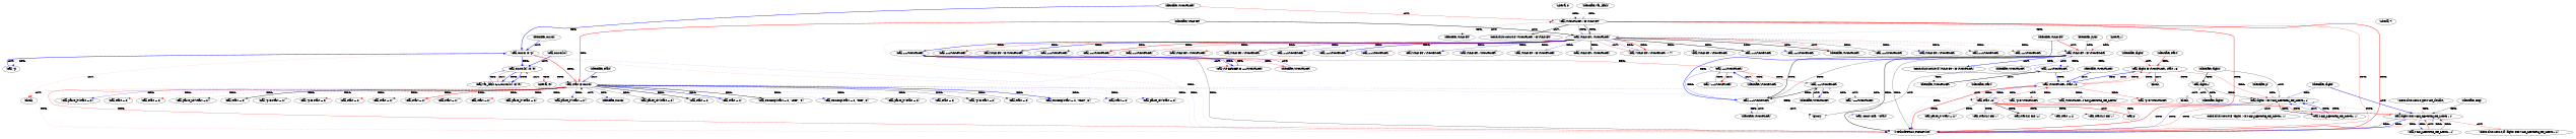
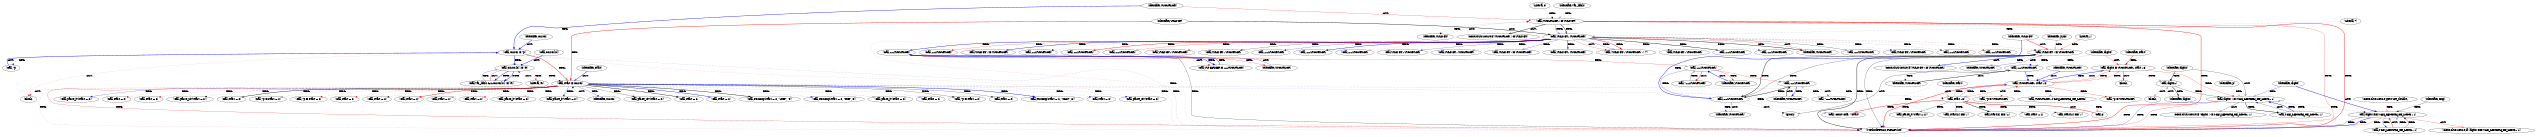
  digraph {
    edge [arrowhead=onormal color=blue style=dotted]
    n1 [label="(Call,digits = YYCURSOR - start - 3)"]
    n2 [label="(Call,YYCURSOR - start - 3)"]
    n3 [label="(Call,digits--)"]
    n4 [label="(Call,digits >= MAX_LENGTH_OF_LONG - 1)"]
    n5 [label="(Block,)"]
    n6 [label="(MethodReturn,PHPAPI int)"]
    n7 [label="(Call,start - 3)"]
    n8 [label="(Call,*p = YYCURSOR)"]
    n9 [label="(Call,YYCURSOR - MAX_LENGTH_OF_LONG)"]
    n10 [label="(Call,*p = YYCURSOR)"]
    n11 [label="(Block,)"]
    n12 [label="(Identifier,digits)"]
    n13 [label="(Call,digits == MAX_LENGTH_OF_LONG - 1)"]
    n14 [label="(ControlStructure,if (digits >= MAX_LENGTH_OF_LONG - 1))"]
    n15 [label="(Call,MAX_LENGTH_OF_LONG - 1)"]
    n16 [label="(Call,start[2] == '-')"]
    n17 [label="(Call,3)"]
    n18 [label="(Call,parse_iv(start + 2))"]
    n19 [label="(Call,(const char *)start)"]
    n20 [label="(Call,start[2] == '-')"]
    n21 [label="(Call,start[2] == '+')"]
    n22 [label="(Call,start + 2)"]
    n23 [label="(Call,++YYCURSOR)"]
    n24 [label="(Identifier,YYCURSOR)"]
    n25 [label="(Block,)"]
    n26 [label="(Call,YYLIMIT <= YYCURSOR)"]
    n27 [label="(Call,++YYCURSOR)"]
    n28 [label="(ControlStructure,if (YYLIMIT <= YYCURSOR))"]
    n29 [label="(Identifier,YYCURSOR)"]
    n30 [label="(Identifier,YYCURSOR)"]
    n31 [label="(Call,YYLIMIT - YYCURSOR)"]
    n32 [label="(Call,++YYCURSOR)"]
    n33 [label="(Call,++YYCURSOR)"]
    n34 [label="(Identifier,YYCURSOR)"]
    n35 [label="(Call,++YYCURSOR)"]
    n36 [label="(Call,YYLIMIT - YYCURSOR)"]
    n37 [label="(Call,++YYCURSOR)"]
    n38 [label="(Call,++YYCURSOR)"]
    n39 [label="(Call,++YYCURSOR)"]
    n40 [label="(Call,YYLIMIT <= YYCURSOR)"]
    n41 [label="(Call,++YYCURSOR)"]
    n42 [label="(Call,++YYCURSOR)"]
    n43 [label="(Call,++YYCURSOR)"]
    n44 [label="(Call,YYLIMIT - YYCURSOR)"]
    n45 [label="(Call,YYLIMIT - YYCURSOR)"]
    n46 [label="(Call,++YYCURSOR)"]
    n47 [label="(Call,++YYCURSOR)"]
    n48 [label="(Call,++YYCURSOR)"]
    n49 [label="(Call,YYLIMIT - YYCURSOR)"]
    n50 [label="(Call,YYLIMIT - YYCURSOR)"]
    n51 [label="(Call,YYLIMIT <= YYCURSOR)"]
    n52 [label="(Call,YYLIMIT - YYCURSOR)"]
    n53 [label="(Call,(YYLIMIT - YYCURSOR) < 7)"]
    n54 [label="(Call,YYLIMIT - YYCURSOR)"]
    n55 [label="(Call,++YYCURSOR)"]
    n56 [label="(Call,++YYCURSOR)"]
    n57 [label="(Identifier,YYCURSOR)"]
    n58 [label="(Call,YYMARKER = ++YYCURSOR)"]
    n59 [label="(Call,YYCURSOR >= YYLIMIT)"]
    n60 [label="(Identifier,YYLIMIT)"]
    n61 [label="(ControlStructure,if (YYCURSOR >= YYLIMIT))"]
    n62 [label="(Call,++YYCURSOR)"]
    n63 [label="(Call,*++YYCURSOR)"]
    n64 [label="(Identifier,YYCURSOR)"]
    n65 [label="(Identifier,YYCURSOR)"]
    n66 [label="(Call,*++YYCURSOR)"]
    n67 [label="(Call,start = cursor)"]
    n68 [label="(Call,start + 2)"]
    n69 [label="(Call,parse_uiv(start + 2))"]
    n70 [label="(Call,parse_iv(start + 2))"]
    n71 [label="(Call,start + 2)"]
    n72 [label="(Call,start + 2)"]
    n73 [label="(Call,parse_uiv(start + 2))"]
    n74 [label="(Call,start + 2)"]
    n75 [label="(Call,*p = start + 2)"]
    n76 [label="(Call,*p = start + 2)"]
    n77 [label="(Call,start + 2)"]
    n78 [label="(Call,start + 2)"]
    n79 [label="(Call,start + 2)"]
    n80 [label="(Call,start + 2)"]
    n81 [label="(Call,start + 2)"]
    n82 [label="(Call,parse_iv(start + 2))"]
    n83 [label="(Call,parse_iv(start + 2))"]
    n84 [label="(Identifier,cursor)"]
    n85 [label="(Call,parse_uiv(start + 2))"]
    n86 [label="(Call,start + 2)"]
    n87 [label="(Call,start + 2)"]
    n88 [label="(Call,strncmp(start + 2, \"-INF\", 4))"]
    n89 [label="(Call,strncmp(start + 2, \"INF\", 3))"]
    n90 [label="(Call,parse_iv(start + 2))"]
    n91 [label="(Call,start + 2)"]
    n92 [label="(Call,*p = start + 2)"]
    n93 [label="(Call,start + 2)"]
    n94 [label="(Call,strncmp(start + 2, \"NAN\", 3))"]
    n95 [label="(Block,)"]
    n96 [label="(Call,cursor[0] != 'R')"]
    n97 [label="(Literal,'R')"]
    n98 [label="(Call,var_hash && cursor[0] != 'R')"]
    n99 [label="(Call,cursor = *p)"]
    n100 [label="(Call,*p)"]
    n101 [label="(Call,MAX_LENGTH_OF_LONG - 1)"]
    n102 [label="(ControlStructure,if (digits == MAX_LENGTH_OF_LONG - 1))"]
    n103 [label="(Identifier,cursor)"]
    n104 [label="(Literal,0)"]
    n105 [label="(Identifier,yych)"]
    n106 [label="(Identifier,start)"]
    n107 [label="(Identifier,digits)"]
    n108 [label="(Identifier,cmp)"]
    n109 [label="(Literal,1)"]
    n110 [label="(Identifier,start)"]
    n111 [label="(Identifier,digits)"]
    n112 [label="(Call,cursor[0])"]
    n113 [label="(ControlStructure,goto use_double;)"]
    n114 [label="(Identifier,p)"]
    n115 [label="(Identifier,YYLIMIT)"]
    n116 [label="(Literal,7)"]
    n117 [label="(Identifier,digits)"]
    n118 [label="(Identifier,var_hash)"]
    n119 [label="(Identifier,start)"]
    n120 [label="(Identifier,YYCURSOR)"]
    n121 [label="(Identifier,YYLIMIT)"]
    n122 [label="(Identifier,YYCURSOR)"]
    n1 -> n2 [label="CFG: " style=bold]
    n1 -> n3 [color=black label="DDG: "]
    n1 -> n4 [arrowhead=dot color=red label="DDG: " style=solid]
    n1 -> n5 [arrowhead=normal color=red label="AST: " style=bold]
    n1 -> n6 [arrowhead=dot label="DDG: "]
    n2 -> n1 [color=black label="AST: "]
    n2 -> n1 [arrowhead=dot color=red label="DDG: " style=solid]
    n2 -> n1 [color=red label="DDG: " style=solid]
    n2 -> n6 [arrowhead=dot color=red label="DDG: " style=bold]
    n2 -> n7 [label="CFG: "]
    n2 -> n8 [arrowhead=normal color=red label="DDG: "]
    n2 -> n9 [color=black label="DDG: "]
    n2 -> n10 [arrowhead=normal color=red label="DDG: " style=solid]
    n3 -> n4 [arrowhead=normal color=black label="DDG: " style=solid]
    n3 -> n11 [color=black label="AST: "]
    n3 -> n12 [color=black label="CFG: " style=bold]
    n4 -> n6 [arrowhead=normal label="DDG: " style=solid]
    n4 -> n6 [arrowhead=normal color=red label="DDG: " style=solid]
    n4 -> n6 [color=black label="DDG: "]
    n4 -> n13 [arrowhead=dot color=black label="DDG: "]
    n4 -> n14 [color=black label="AST: " style=solid]
    n4 -> n15 [arrowhead=dot color=black label="CFG: " style=bold]
    n7 -> n2 [arrowhead=dot color=red label="AST: " style=solid]
    n7 -> n2 [color=red label="DDG: " style=solid]
    n7 -> n2 [arrowhead=normal label="DDG: " style=solid]
    n7 -> n16 [arrowhead=normal color=black label="DDG: "]
-   n7 -> n17 [color=red label="CFG: " style=solid]
+   n7 -> n17 [color=red label="CFG: "]
    n7 -> n18 [color=black label="DDG: " style=solid]
-   n7 -> n13 [color=red label="DDG: " style=bold]
+   n7 -> n19 [color=red label="DDG: " style=bold]
    n7 -> n20 [label="DDG: " style=solid]
    n7 -> n21 [arrowhead=normal color=black label="DDG: " style=bold]
    n7 -> n22 [color=black label="DDG: "]
    n12 -> n3 [color=black label="AST: "]
    n13 -> n6 [color=black label="DDG: " style=solid]
    n13 -> n6 [label="DDG: " style=bold]
    n13 -> n6 [color=red label="DDG: " style=solid]
    n13 -> n101 [arrowhead=normal label="CFG: " style=solid]
    n13 -> n102 [color=red label="AST: " style=solid]
    n15 -> n4 [arrowhead=normal label="AST: " style=solid]
    n15 -> n4 [arrowhead=normal label="DDG: " style=bold]
    n15 -> n4 [label="DDG: "]
    n17 -> n7 [color=red label="AST: " style=bold]
    n23 -> n2 [arrowhead=dot label="DDG: " style=bold]
    n23 -> n24 [arrowhead=dot label="CFG: "]
    n23 -> n25 [color=black label="AST: " style=solid]
    n24 -> n23 [color=black label="AST: " style=bold]
    n26 -> n6 [arrowhead=dot color=black label="DDG: " style=bold]
    n26 -> n6 [arrowhead=dot color=black label="DDG: " style=solid]
    n26 -> n23 [arrowhead=dot label="DDG: "]
    n26 -> n27 [arrowhead=normal color=black label="DDG: " style=bold]
    n26 -> n28 [arrowhead=normal label="AST: " style=bold]
    n26 -> n29 [label="CFG: "]
    n27 -> n25 [arrowhead=dot color=black label="AST: "]
    n27 -> n26 [arrowhead=normal color=black label="DDG: " style=solid]
    n27 -> n30 [arrowhead=normal label="CFG: "]
    n29 -> n26 [label="AST: " style=solid]
    n30 -> n27 [color=red label="AST: " style=solid]
    n31 -> n6 [color=red label="DDG: "]
    n31 -> n26 [arrowhead=dot color=black label="DDG: "]
    n31 -> n32 [label="DDG: " style=bold]
    n31 -> n33 [arrowhead=normal label="DDG: "]
    n31 -> n34 [arrowhead=normal color=black label="CFG: " style=bold]
    n31 -> n35 [color=black label="DDG: " style=solid]
    n31 -> n36 [arrowhead=dot label="DDG: "]
    n31 -> n37 [arrowhead=normal color=black label="DDG: "]
    n31 -> n38 [arrowhead=dot color=red label="DDG: "]
    n31 -> n39 [arrowhead=dot color=red label="DDG: " style=solid]
    n31 -> n40 [label="DDG: " style=bold]
    n31 -> n41 [arrowhead=dot color=black label="DDG: "]
    n31 -> n42 [arrowhead=dot color=red label="DDG: " style=bold]
    n31 -> n43 [color=red label="DDG: " style=solid]
    n31 -> n44 [arrowhead=normal color=red label="DDG: "]
    n31 -> n45 [arrowhead=normal color=black label="DDG: " style=solid]
    n31 -> n46 [arrowhead=dot label="DDG: " style=solid]
    n31 -> n47 [arrowhead=dot label="DDG: " style=bold]
    n31 -> n48 [color=red label="DDG: "]
    n31 -> n49 [arrowhead=normal label="DDG: " style=solid]
    n31 -> n50 [color=black label="DDG: "]
    n31 -> n51 [label="DDG: " style=solid]
    n31 -> n52 [color=black label="DDG: " style=bold]
    n31 -> n53 [arrowhead=normal color=red label="AST: " style=solid]
    n31 -> n53 [label="DDG: " style=solid]
    n31 -> n53 [arrowhead=normal color=red label="DDG: " style=bold]
    n31 -> n54 [arrowhead=dot color=black label="DDG: "]
    n31 -> n55 [color=black label="DDG: " style=bold]
    n32 -> n6 [arrowhead=dot color=black label="DDG: " style=solid]
    n32 -> n56 [color=red label="DDG: " style=solid]
    n32 -> n57 [arrowhead=normal color=red label="CFG: " style=solid]
    n32 -> n58 [arrowhead=dot color=red label="AST: "]
    n32 -> n58 [arrowhead=normal label="DDG: " style=bold]
    n34 -> n31 [arrowhead=normal color=red label="AST: " style=solid]
    n56 -> n27 [label="DDG: " style=solid]
    n56 -> n62 [arrowhead=normal color=red label="DDG: " style=solid]
    n56 -> n63 [arrowhead=dot color=red label="AST: " style=bold]
    n56 -> n64 [arrowhead=normal color=red label="CFG: " style=solid]
    n57 -> n32 [label="AST: " style=solid]
    n58 -> n32 [label="CFG: " style=bold]
    n59 -> n6 [color=red label="DDG: " style=bold]
    n59 -> n6 [arrowhead=dot color=red label="DDG: " style=solid]
    n59 -> n6 [color=red label="DDG: " style=bold]
    n59 -> n31 [label="DDG: " style=solid]
    n59 -> n31 [color=black label="DDG: " style=bold]
    n59 -> n60 [arrowhead=dot color=black label="CFG: "]
    n59 -> n61 [color=black label="AST: " style=bold]
    n60 -> n59 [arrowhead=normal color=black label="AST: "]
    n62 -> n27 [arrowhead=dot color=black label="DDG: " style=bold]
    n62 -> n65 [arrowhead=normal label="CFG: " style=bold]
    n62 -> n66 [arrowhead=normal color=red label="AST: "]
    n63 -> n56 [color=black label="CFG: " style=solid]
    n64 -> n56 [arrowhead=dot label="AST: " style=bold]
    n65 -> n62 [arrowhead=normal color=black label="AST: " style=bold]
    n66 -> n62 [label="CFG: "]
    n67 -> n6 [color=red label="DDG: "]
    n67 -> n6 [color=red label="DDG: " style=solid]
    n67 -> n7 [arrowhead=dot color=black label="CFG: "]
    n67 -> n19 [label="DDG: "]
    n67 -> n68 [arrowhead=normal label="DDG: "]
    n67 -> n69 [arrowhead=normal label="DDG: "]
    n67 -> n70 [arrowhead=normal label="DDG: " style=solid]
    n67 -> n71 [arrowhead=dot color=red label="DDG: "]
    n67 -> n72 [arrowhead=normal color=red label="DDG: "]
    n67 -> n73 [arrowhead=normal color=black label="DDG: "]
    n67 -> n74 [color=black label="DDG: " style=bold]
    n67 -> n75 [color=black label="DDG: "]
    n67 -> n76 [arrowhead=dot color=red label="DDG: "]
    n67 -> n77 [arrowhead=normal color=red label="DDG: "]
    n67 -> n78 [arrowhead=normal color=black label="DDG: "]
    n67 -> n79 [arrowhead=normal color=red label="DDG: " style=bold]
    n67 -> n80 [color=black label="DDG: "]
    n67 -> n81 [arrowhead=normal color=red label="DDG: "]
    n67 -> n82 [color=red label="DDG: "]
    n67 -> n83 [arrowhead=dot label="DDG: " style=solid]
    n67 -> n84 [arrowhead=dot label="CFG: " style=solid]
    n67 -> n85 [arrowhead=normal color=black label="DDG: " style=solid]
    n67 -> n86 [arrowhead=normal color=black label="DDG: " style=bold]
    n67 -> n87 [label="DDG: " style=bold]
    n67 -> n88 [arrowhead=normal color=black label="DDG: " style=bold]
    n67 -> n89 [arrowhead=normal label="DDG: "]
    n67 -> n90 [color=black label="DDG: "]
    n67 -> n91 [label="DDG: "]
    n67 -> n92 [arrowhead=dot color=black label="DDG: " style=solid]
    n67 -> n93 [arrowhead=normal color=black label="DDG: " style=solid]
    n67 -> n94 [arrowhead=normal label="DDG: " style=bold]
    n67 -> n95 [arrowhead=normal color=red label="AST: "]
    n84 -> n67 [arrowhead=dot color=black label="AST: "]
    n96 -> n67 [arrowhead=dot color=black label="DDG: "]
    n96 -> n97 [arrowhead=normal color=red label="CFG: "]
    n96 -> n98 [color=red label="AST: " style=solid]
    n96 -> n98 [arrowhead=normal label="DDG: " style=bold]
    n96 -> n98 [arrowhead=normal label="DDG: " style=bold]
-   n97 -> n96 [arrowhead=normal color=red label="AST: "]
+   n97 -> n96 [arrowhead=normal label="AST: "]
    n98 -> n96 [label="CFG: " style=solid]
    n99 -> n6 [color=red label="DDG: "]
    n99 -> n6 [arrowhead=normal label="DDG: "]
    n99 -> n67 [color=red label="DDG: " style=bold]
    n99 -> n95 [arrowhead=dot color=red label="AST: "]
    n99 -> n96 [arrowhead=dot label="DDG: " style=bold]
    n99 -> n100 [arrowhead=dot label="CFG: "]
    n100 -> n99 [arrowhead=normal label="AST: " style=bold]
    n101 -> n13 [color=red label="AST: " style=bold]
    n101 -> n13 [label="DDG: "]
    n101 -> n13 [arrowhead=normal color=black label="DDG: " style=solid]
    n103 -> n99 [arrowhead=normal label="AST: " style=bold]
    n104 -> n59 [arrowhead=dot color=black label="CFG: "]
    n105 -> n26 [color=red label="CFG: " style=solid]
    n106 -> n7 [color=red label="AST: "]
    n107 -> n4 [label="CFG: " style=solid]
    n107 -> n13 [arrowhead=normal label="AST: " style=bold]
    n108 -> n13 [arrowhead=normal color=black label="CFG: " style=solid]
    n109 -> n26 [arrowhead=normal color=red label="CFG: " style=solid]
    n110 -> n67 [label="AST: " style=bold]
    n111 -> n1 [arrowhead=normal color=red label="AST: " style=solid]
    n111 -> n23 [color=black label="CFG: "]
    n112 -> n96 [arrowhead=dot label="AST: " style=bold]
    n113 -> n13 [color=red label="CFG: "]
    n114 -> n4 [color=red label="CFG: "]
    n115 -> n31 [arrowhead=normal color=black label="AST: " style=bold]
    n115 -> n67 [arrowhead=normal color=red label="CFG: " style=bold]
    n116 -> n31 [label="CFG: "]
    n117 -> n3 [arrowhead=dot color=black label="CFG: " style=bold]
    n117 -> n4 [color=black label="AST: " style=solid]
    n118 -> n59 [label="CFG: "]
    n119 -> n1 [arrowhead=normal color=red label="CFG: " style=bold]
    n120 -> n59 [arrowhead=dot color=red label="AST: " style=solid]
    n120 -> n99 [arrowhead=normal label="CFG: " style=bold]
    n121 -> n26 [color=red label="AST: " style=bold]
    n121 -> n27 [label="CFG: " style=bold]
    n122 -> n2 [arrowhead=dot label="AST: " style=bold]
  }
